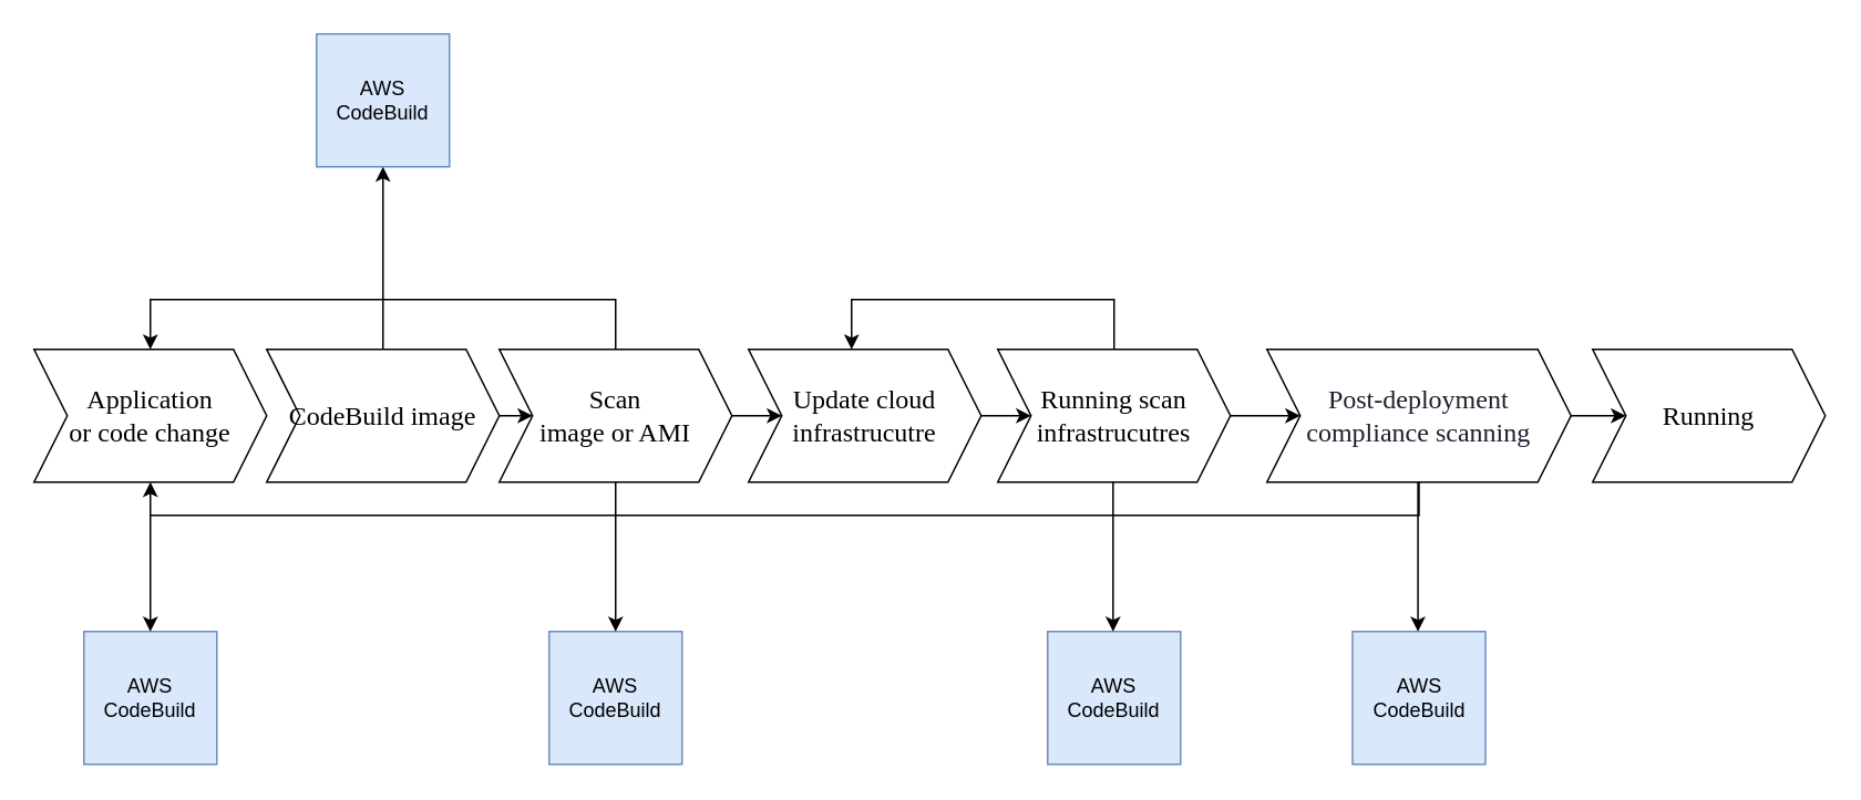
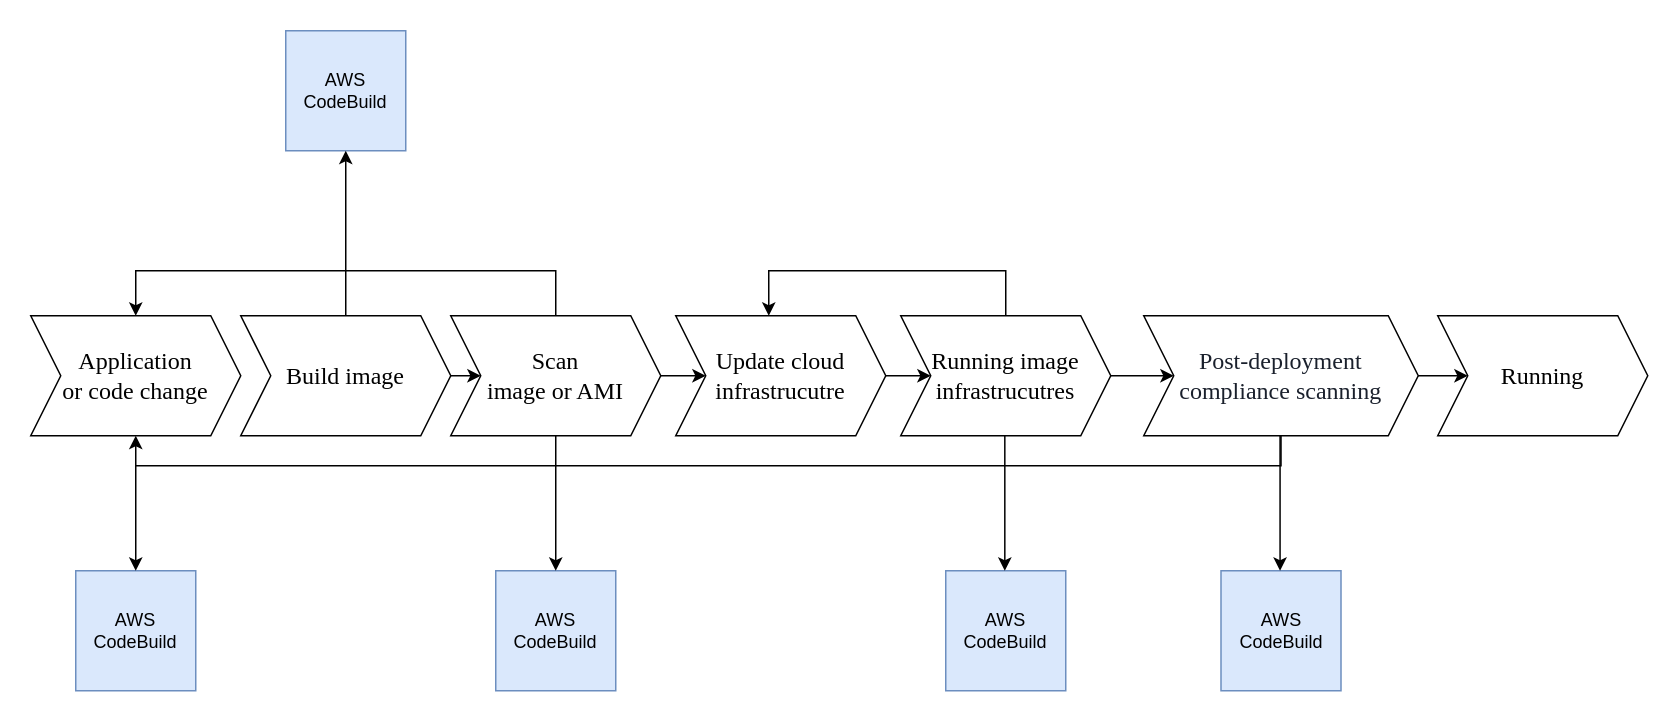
  <mxCell id="0" />
  <mxCell id="1" parent="0" />
  <mxCell id="2" value="Application &lt;br style=&quot;font-size: 16px;&quot;&gt;or code change" style="shape=step;perimeter=stepPerimeter;whiteSpace=wrap;html=1;fixedSize=1;fontFamily=Times New Roman;fontSize=16;" vertex="1" parent="1"><mxGeometry x="20" y="210" width="140" height="80" as="geometry" /></mxCell>
  <mxCell id="3" style="edgeStyle=orthogonalEdgeStyle;rounded=0;orthogonalLoop=1;jettySize=auto;html=1;exitX=1;exitY=0.5;exitDx=0;exitDy=0;entryX=0;entryY=0.5;entryDx=0;entryDy=0;fontFamily=Times New Roman;fontSize=16;" edge="1" parent="1" source="4" target="15"><mxGeometry relative="1" as="geometry" /></mxCell>
- <mxCell id="4" value="CodeBuild image" style="shape=step;perimeter=stepPerimeter;whiteSpace=wrap;html=1;fixedSize=1;fontFamily=Times New Roman;fontSize=16;" vertex="1" parent="1"><mxGeometry x="160" y="210" width="140" height="80" as="geometry" /></mxCell>
+ <mxCell id="4" value="Build image" style="shape=step;perimeter=stepPerimeter;whiteSpace=wrap;html=1;fixedSize=1;fontFamily=Times New Roman;fontSize=16;" vertex="1" parent="1"><mxGeometry x="160" y="210" width="140" height="80" as="geometry" /></mxCell>
  <mxCell id="5" style="edgeStyle=orthogonalEdgeStyle;rounded=0;orthogonalLoop=1;jettySize=auto;html=1;exitX=1;exitY=0.5;exitDx=0;exitDy=0;entryX=0;entryY=0.5;entryDx=0;entryDy=0;fontFamily=Times New Roman;fontSize=16;" edge="1" parent="1" source="6" target="9"><mxGeometry relative="1" as="geometry" /></mxCell>
  <mxCell id="6" value="Update cloud infrastrucutre" style="shape=step;perimeter=stepPerimeter;whiteSpace=wrap;html=1;fixedSize=1;fontFamily=Times New Roman;fontSize=16;" vertex="1" parent="1"><mxGeometry x="450" y="210" width="140" height="80" as="geometry" /></mxCell>
  <mxCell id="7" style="edgeStyle=orthogonalEdgeStyle;rounded=0;orthogonalLoop=1;jettySize=auto;html=1;exitX=0.5;exitY=0;exitDx=0;exitDy=0;entryX=0.443;entryY=0;entryDx=0;entryDy=0;entryPerimeter=0;fontFamily=Times New Roman;fontSize=16;" edge="1" parent="1" source="9" target="6"><mxGeometry relative="1" as="geometry"><Array as="points"><mxPoint x="670" y="180" /><mxPoint x="512" y="180" /></Array></mxGeometry></mxCell>
  <mxCell id="8" style="edgeStyle=orthogonalEdgeStyle;rounded=0;orthogonalLoop=1;jettySize=auto;html=1;" edge="1" parent="1" source="9" target="12"><mxGeometry relative="1" as="geometry" /></mxCell>
- <mxCell id="9" value="Running scan infrastrucutres" style="shape=step;perimeter=stepPerimeter;whiteSpace=wrap;html=1;fixedSize=1;fontFamily=Times New Roman;fontSize=16;" vertex="1" parent="1"><mxGeometry x="600" y="210" width="140" height="80" as="geometry" /></mxCell>
+ <mxCell id="9" value="Running image infrastrucutres" style="shape=step;perimeter=stepPerimeter;whiteSpace=wrap;html=1;fixedSize=1;fontFamily=Times New Roman;fontSize=16;" vertex="1" parent="1"><mxGeometry x="600" y="210" width="140" height="80" as="geometry" /></mxCell>
  <mxCell id="10" style="edgeStyle=orthogonalEdgeStyle;rounded=0;orthogonalLoop=1;jettySize=auto;html=1;exitX=1;exitY=0.5;exitDx=0;exitDy=0;fontFamily=Times New Roman;fontSize=16;" edge="1" parent="1" source="12" target="16"><mxGeometry relative="1" as="geometry" /></mxCell>
  <mxCell id="11" style="edgeStyle=orthogonalEdgeStyle;rounded=0;orthogonalLoop=1;jettySize=auto;html=1;exitX=0.5;exitY=1;exitDx=0;exitDy=0;entryX=0.5;entryY=1;entryDx=0;entryDy=0;fontFamily=Times New Roman;fontSize=16;" edge="1" parent="1" source="12" target="2"><mxGeometry relative="1" as="geometry" /></mxCell>
  <mxCell id="12" value="&lt;span style=&quot;color: rgb(26, 32, 44); font-size: 16px; text-align: left; background-color: rgb(255, 255, 255);&quot;&gt;Post-deployment compliance scanning&lt;/span&gt;" style="shape=step;perimeter=stepPerimeter;whiteSpace=wrap;html=1;fixedSize=1;fontFamily=Times New Roman;fontSize=16;" vertex="1" parent="1"><mxGeometry x="762" y="210" width="183" height="80" as="geometry" /></mxCell>
  <mxCell id="13" style="edgeStyle=orthogonalEdgeStyle;rounded=0;orthogonalLoop=1;jettySize=auto;html=1;exitX=0.5;exitY=0;exitDx=0;exitDy=0;entryX=0.5;entryY=0;entryDx=0;entryDy=0;fontFamily=Times New Roman;fontSize=16;" edge="1" parent="1" source="15" target="2"><mxGeometry relative="1" as="geometry"><Array as="points"><mxPoint x="370" y="180" /><mxPoint x="90" y="180" /></Array></mxGeometry></mxCell>
  <mxCell id="14" style="edgeStyle=orthogonalEdgeStyle;rounded=0;orthogonalLoop=1;jettySize=auto;html=1;exitX=1;exitY=0.5;exitDx=0;exitDy=0;fontFamily=Times New Roman;fontSize=16;" edge="1" parent="1" source="15" target="6"><mxGeometry relative="1" as="geometry" /></mxCell>
  <mxCell id="15" value="Scan&lt;br style=&quot;font-size: 16px;&quot;&gt;image or AMI" style="shape=step;perimeter=stepPerimeter;whiteSpace=wrap;html=1;fixedSize=1;fontFamily=Times New Roman;fontSize=16;" vertex="1" parent="1"><mxGeometry x="300" y="210" width="140" height="80" as="geometry" /></mxCell>
  <mxCell id="16" value="Running" style="shape=step;perimeter=stepPerimeter;whiteSpace=wrap;html=1;fixedSize=1;fontFamily=Times New Roman;fontSize=16;" vertex="1" parent="1"><mxGeometry x="958" y="210" width="140" height="80" as="geometry" /></mxCell>
  <mxCell id="17" value="AWS CodeBuild" style="whiteSpace=wrap;html=1;aspect=fixed;fillColor=#dae8fc;strokeColor=#6c8ebf;" vertex="1" parent="1"><mxGeometry x="190" y="20" width="80" height="80" as="geometry" /></mxCell>
  <mxCell id="18" value="AWS CodeBuild" style="whiteSpace=wrap;html=1;aspect=fixed;fillColor=#dae8fc;strokeColor=#6c8ebf;" vertex="1" parent="1"><mxGeometry x="50" y="380" width="80" height="80" as="geometry" /></mxCell>
  <mxCell id="19" value="AWS CodeBuild" style="whiteSpace=wrap;html=1;aspect=fixed;fillColor=#dae8fc;strokeColor=#6c8ebf;" vertex="1" parent="1"><mxGeometry x="330" y="380" width="80" height="80" as="geometry" /></mxCell>
  <mxCell id="20" value="AWS CodeBuild" style="whiteSpace=wrap;html=1;aspect=fixed;fillColor=#dae8fc;strokeColor=#6c8ebf;" vertex="1" parent="1"><mxGeometry x="630" y="380" width="80" height="80" as="geometry" /></mxCell>
  <mxCell id="21" value="AWS CodeBuild" style="whiteSpace=wrap;html=1;aspect=fixed;fillColor=#dae8fc;strokeColor=#6c8ebf;" vertex="1" parent="1"><mxGeometry x="813.5" y="380" width="80" height="80" as="geometry" /></mxCell>
  <mxCell id="22" value="" style="endArrow=classic;html=1;rounded=0;exitX=0.5;exitY=0;exitDx=0;exitDy=0;entryX=0.5;entryY=1;entryDx=0;entryDy=0;" edge="1" parent="1" source="4" target="17"><mxGeometry width="50" height="50" relative="1" as="geometry"><mxPoint x="400" y="70" as="sourcePoint" /><mxPoint x="390" y="150" as="targetPoint" /></mxGeometry></mxCell>
  <mxCell id="23" value="" style="endArrow=classic;html=1;rounded=0;entryX=0.5;entryY=0;entryDx=0;entryDy=0;" edge="1" parent="1" target="18"><mxGeometry width="50" height="50" relative="1" as="geometry"><mxPoint x="90" y="310" as="sourcePoint" /><mxPoint x="200" y="340" as="targetPoint" /></mxGeometry></mxCell>
  <mxCell id="24" value="" style="endArrow=classic;html=1;rounded=0;entryX=0.5;entryY=0;entryDx=0;entryDy=0;exitX=0.5;exitY=1;exitDx=0;exitDy=0;" edge="1" parent="1" source="15" target="19"><mxGeometry width="50" height="50" relative="1" as="geometry"><mxPoint x="380" y="290" as="sourcePoint" /><mxPoint x="380" y="360" as="targetPoint" /></mxGeometry></mxCell>
  <mxCell id="25" value="" style="endArrow=classic;html=1;rounded=0;entryX=0.5;entryY=0;entryDx=0;entryDy=0;exitX=0.5;exitY=1;exitDx=0;exitDy=0;" edge="1" parent="1"><mxGeometry width="50" height="50" relative="1" as="geometry"><mxPoint x="669.38" y="290" as="sourcePoint" /><mxPoint x="669.38" y="380" as="targetPoint" /></mxGeometry></mxCell>
  <mxCell id="26" value="" style="endArrow=classic;html=1;rounded=0;entryX=0.5;entryY=0;entryDx=0;entryDy=0;exitX=0.5;exitY=1;exitDx=0;exitDy=0;" edge="1" parent="1"><mxGeometry width="50" height="50" relative="1" as="geometry"><mxPoint x="852.88" y="290" as="sourcePoint" /><mxPoint x="852.88" y="380" as="targetPoint" /></mxGeometry></mxCell>
